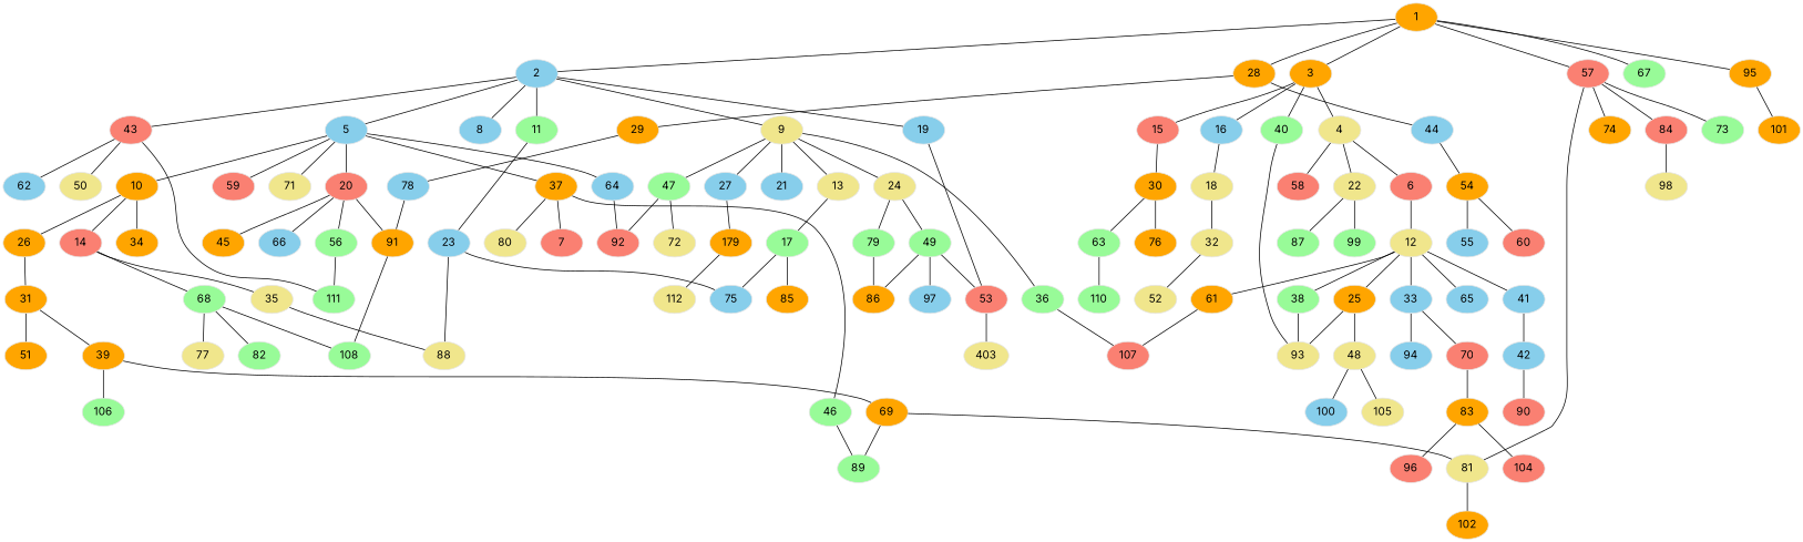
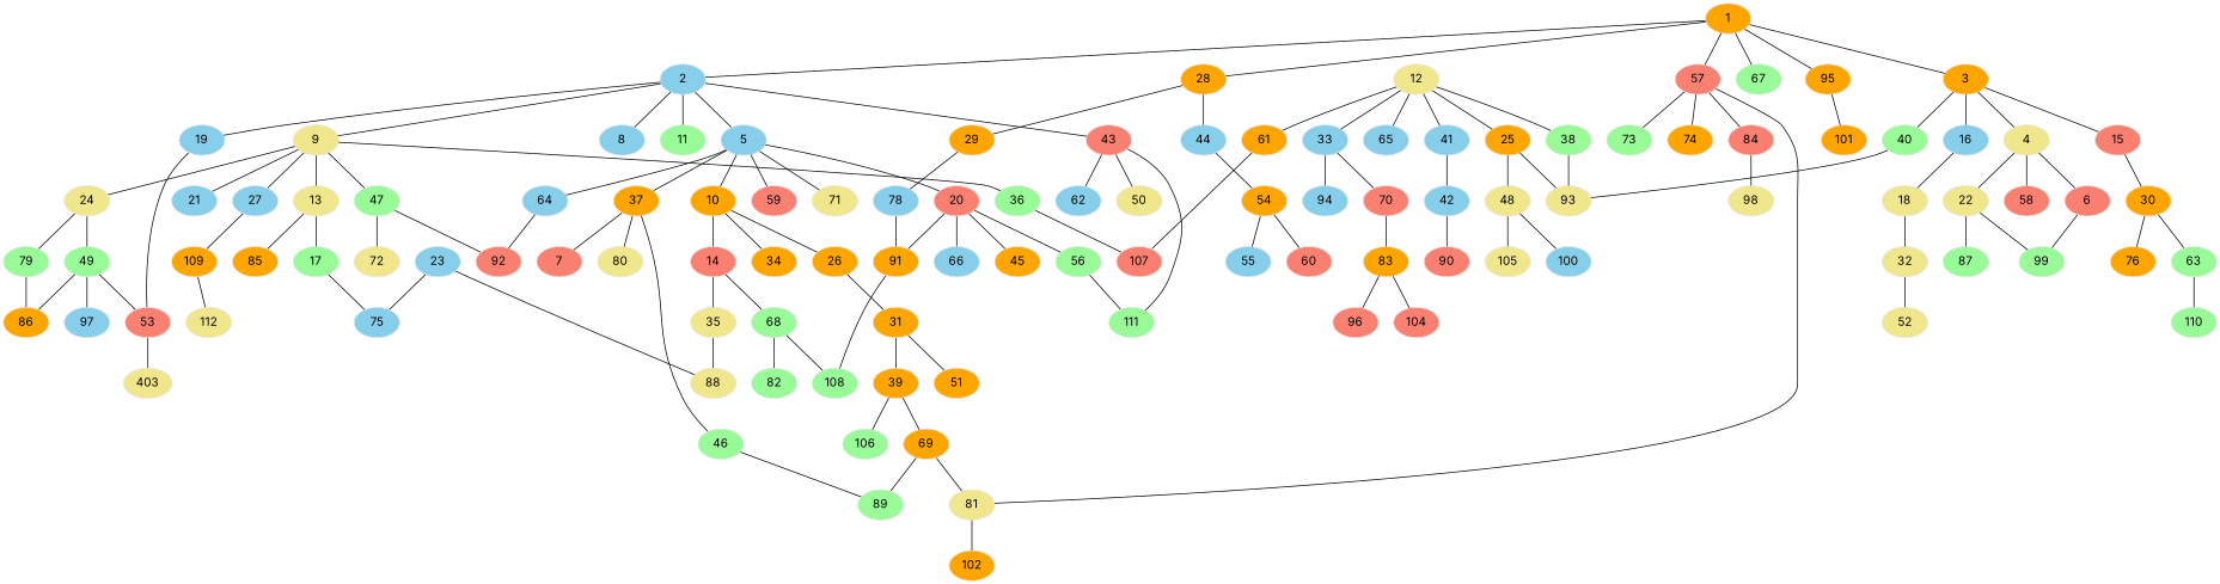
  graph {
    fontname=Inter
    node [color=gray90 fillcolor=orange fontname=Inter style=filled]
    edge [fontname=Inter]
    2 [fillcolor=skyblue]
    1
    3
    28
    57 [fillcolor=salmon]
    67 [fillcolor=palegreen]
    95
    5 [fillcolor=skyblue]
    8 [fillcolor=skyblue]
    9 [fillcolor=khaki]
    11 [fillcolor=palegreen]
    19 [fillcolor=skyblue]
    43 [fillcolor=salmon]
    4 [fillcolor=khaki]
    15 [fillcolor=salmon]
    16 [fillcolor=skyblue]
    40 [fillcolor=palegreen]
    29
    44 [fillcolor=skyblue]
    73 [fillcolor=palegreen]
    74
    81 [fillcolor=khaki]
    84 [fillcolor=salmon]
    101
    10
    20 [fillcolor=salmon]
    37
    59 [fillcolor=salmon]
    64 [fillcolor=skyblue]
    71 [fillcolor=khaki]
    13 [fillcolor=khaki]
    21 [fillcolor=skyblue]
    24 [fillcolor=khaki]
    27 [fillcolor=skyblue]
    36 [fillcolor=palegreen]
    47 [fillcolor=palegreen]
    23 [fillcolor=skyblue]
    53 [fillcolor=salmon]
    50 [fillcolor=khaki]
    62 [fillcolor=skyblue]
    111 [fillcolor=palegreen]
    6 [fillcolor=salmon]
    22 [fillcolor=khaki]
    58 [fillcolor=salmon]
    30
    18 [fillcolor=khaki]
    93 [fillcolor=khaki]
    12 [fillcolor=khaki]
    87 [fillcolor=palegreen]
    99 [fillcolor=palegreen]
    7 [fillcolor=salmon]
    14 [fillcolor=salmon]
    26
    34
    45
    56 [fillcolor=palegreen]
    66 [fillcolor=skyblue]
    91
    46 [fillcolor=palegreen]
    80 [fillcolor=khaki]
    92 [fillcolor=salmon]
    25
    33 [fillcolor=skyblue]
    38 [fillcolor=palegreen]
    41 [fillcolor=skyblue]
    61
    65 [fillcolor=skyblue]
    17 [fillcolor=palegreen]
    79 [fillcolor=palegreen]
    49 [fillcolor=palegreen]
-   109 [label=179]
+   109
    107 [fillcolor=salmon]
    72 [fillcolor=khaki]
    35 [fillcolor=khaki]
    68 [fillcolor=palegreen]
    31
    75 [fillcolor=skyblue]
    88 [fillcolor=khaki]
    48 [fillcolor=khaki]
    70 [fillcolor=salmon]
    94 [fillcolor=skyblue]
    42 [fillcolor=skyblue]
    85
-   77 [fillcolor=khaki]
    82 [fillcolor=palegreen]
    108 [fillcolor=palegreen]
    63 [fillcolor=palegreen]
    76
    32 [fillcolor=khaki]
    52 [fillcolor=khaki]
    n91 [fillcolor=khaki label=403]
    86
    97 [fillcolor=skyblue]
    100 [fillcolor=skyblue]
    105 [fillcolor=khaki]
    39
    51
    112 [fillcolor=khaki]
    78 [fillcolor=skyblue]
    54
    110 [fillcolor=palegreen]
    69
    106 [fillcolor=palegreen]
    83
    89 [fillcolor=palegreen]
    90 [fillcolor=salmon]
    55 [fillcolor=skyblue]
    60 [fillcolor=salmon]
    102
    98 [fillcolor=khaki]
    96 [fillcolor=salmon]
    104 [fillcolor=salmon]
    2 -- 5
    2 -- 8
    2 -- 9
    2 -- 11
    2 -- 19
    2 -- 43
    1 -- 2
    1 -- 3
    1 -- 28
    1 -- 57
    1 -- 67
    1 -- 95
    3 -- 4
    3 -- 15
    3 -- 16
    3 -- 40
    28 -- 29
    28 -- 44
    57 -- 73
    57 -- 74
    57 -- 81
    57 -- 84
    95 -- 101
    5 -- 10
    5 -- 20
    5 -- 37
    5 -- 59
    5 -- 64
    5 -- 71
    9 -- 13
    9 -- 21
    9 -- 24
    9 -- 27
    9 -- 36
    9 -- 47
-   11 -- 23
    19 -- 53
    43 -- 50
    43 -- 62
    43 -- 111
    4 -- 6
    4 -- 22
    4 -- 58
    15 -- 30
    16 -- 18
    40 -- 93
    29 -- 78
    44 -- 54
    81 -- 102
    84 -- 98
    10 -- 14
    10 -- 26
    10 -- 34
    20 -- 45
    20 -- 56
    20 -- 66
    20 -- 91
    37 -- 7
    37 -- 46
    37 -- 80
    64 -- 92
    13 -- 17
    24 -- 79
    24 -- 49
    27 -- 109
    36 -- 107
    47 -- 92
    47 -- 72
    23 -- 75
    23 -- 88
    53 -- n91
-   6 -- 12
+   6 -- 99
    22 -- 87
    22 -- 99
    30 -- 63
    30 -- 76
    18 -- 32
    12 -- 25
    12 -- 33
    12 -- 38
    12 -- 41
    12 -- 61
    12 -- 65
    14 -- 35
    14 -- 68
    26 -- 31
    56 -- 111
    91 -- 108
    46 -- 89
    25 -- 93
    25 -- 48
    33 -- 70
    33 -- 94
    38 -- 93
    41 -- 42
    61 -- 107
    17 -- 75
-   17 -- 85
+   13 -- 85
    79 -- 86
    49 -- 53
    49 -- 86
    49 -- 97
    109 -- 112
    35 -- 88
-   68 -- 77
    68 -- 82
    68 -- 108
    31 -- 39
    31 -- 51
    48 -- 100
    48 -- 105
    70 -- 83
    42 -- 90
    63 -- 110
    32 -- 52
    39 -- 69
    39 -- 106
    78 -- 91
    54 -- 55
    54 -- 60
    69 -- 81
    69 -- 89
    83 -- 96
    83 -- 104
  }
